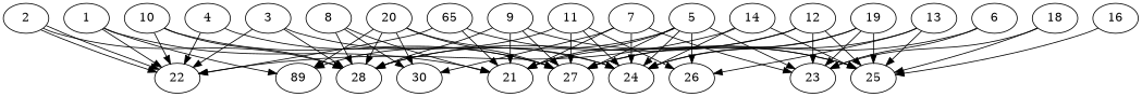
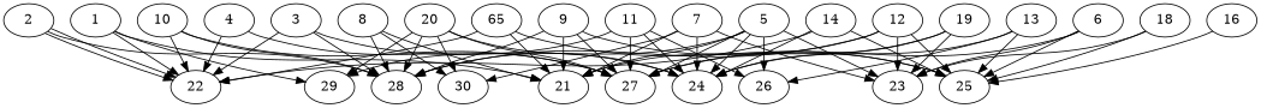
  digraph {
    node [alpha=0.14]
    1 [alpha=0.19 expect_size=16408576]
    21 [alpha=0.15 expect_size=14641152]
    22 [alpha=0.08 expect_size=47810560]
-   29 [alpha=0.09 expect_size=20751360 label=89]
+   29 [alpha=0.09 expect_size=20751360]
    2 [alpha=0.10 expect_size=48933888]
    28 [alpha=0.13 expect_size=24911872]
    3 [alpha=0.03 expect_size=30451712]
    24 [alpha=0.10 expect_size=47842304]
    4 [alpha=0.12 expect_size=38381568]
    27 [alpha=0.08 expect_size=46140416]
    5 [expect_size=16897024]
    23 [alpha=0.12 expect_size=32710656]
    26 [alpha=0.18 expect_size=43944960]
    6 [alpha=0.07 expect_size=9936896]
    7 [alpha=0.16 expect_size=15853568]
    30 [alpha=0.09 expect_size=43815936]
    8 [alpha=0.06 expect_size=43603968]
    9 [expect_size=28181504]
    25 [alpha=0.13 expect_size=49184768]
    10 [alpha=0.03 expect_size=16631808]
    11 [expect_size=50768896]
    12 [expect_size=47255552]
    13 [alpha=0.06 expect_size=24574976]
    14 [alpha=0.01 expect_size=32146432]
    n25 [alpha=0.18 expect_size=13820928 label=65]
    16 [alpha=0.01 expect_size=46138368]
    18 [alpha=0.18 expect_size=6798336]
    19 [alpha=0.10 expect_size=20435968]
    20 [alpha=0.20 expect_size=7449600]
    1 -> 21
    1 -> 22
    1 -> 29
    2 -> 22
    2 -> 22
    2 -> 28
    3 -> 22
    3 -> 28
    3 -> 24
    4 -> 22
    4 -> 27
    5 -> 21
    5 -> 28
    5 -> 24
    5 -> 27
    5 -> 23
    5 -> 26
    6 -> 27
    6 -> 23
    7 -> 21
    7 -> 24
    7 -> 23
    7 -> 30
    8 -> 21
    8 -> 28
    8 -> 30
    9 -> 21
    9 -> 28
    9 -> 27
    9 -> 25
    10 -> 22
    10 -> 28
    10 -> 27
    11 -> 29
    11 -> 24
    11 -> 27
    11 -> 26
    12 -> 21
    12 -> 28
    12 -> 23
    12 -> 25
    13 -> 24
    13 -> 26
    13 -> 25
    14 -> 22
    14 -> 24
    14 -> 25
    n25 -> 21
    n25 -> 22
    n25 -> 25
    16 -> 25
    18 -> 23
    18 -> 25
    19 -> 24
    19 -> 27
    19 -> 23
-   19 -> 25
+   6 -> 25
    20 -> 29
    20 -> 28
    20 -> 24
    20 -> 27
    20 -> 30
  }
